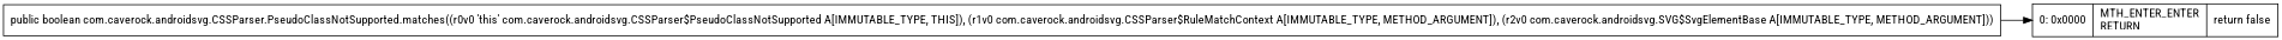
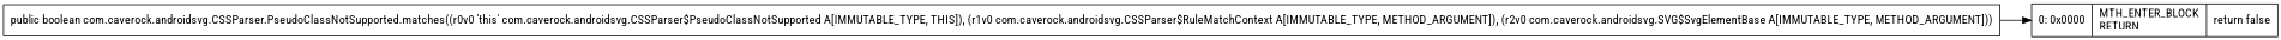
  digraph {
    rankdir=LR
    fontname="Roboto Condensed"
    node [shape=record fontname="Roboto Condensed"]
-   n1 [label="{0\:\ 0x0000|MTH_ENTER_ENTER\lRETURN\l|return false\l}"]
+   n1 [label="{0\:\ 0x0000|MTH_ENTER_BLOCK\lRETURN\l|return false\l}"]
    n2 [label="{public boolean com.caverock.androidsvg.CSSParser.PseudoClassNotSupported.matches((r0v0 'this' com.caverock.androidsvg.CSSParser$PseudoClassNotSupported A[IMMUTABLE_TYPE, THIS]), (r1v0 com.caverock.androidsvg.CSSParser$RuleMatchContext A[IMMUTABLE_TYPE, METHOD_ARGUMENT]), (r2v0 com.caverock.androidsvg.SVG$SvgElementBase A[IMMUTABLE_TYPE, METHOD_ARGUMENT])) }"]
    n2 -> n1 [fontname="Roboto Condensed"]
  }
